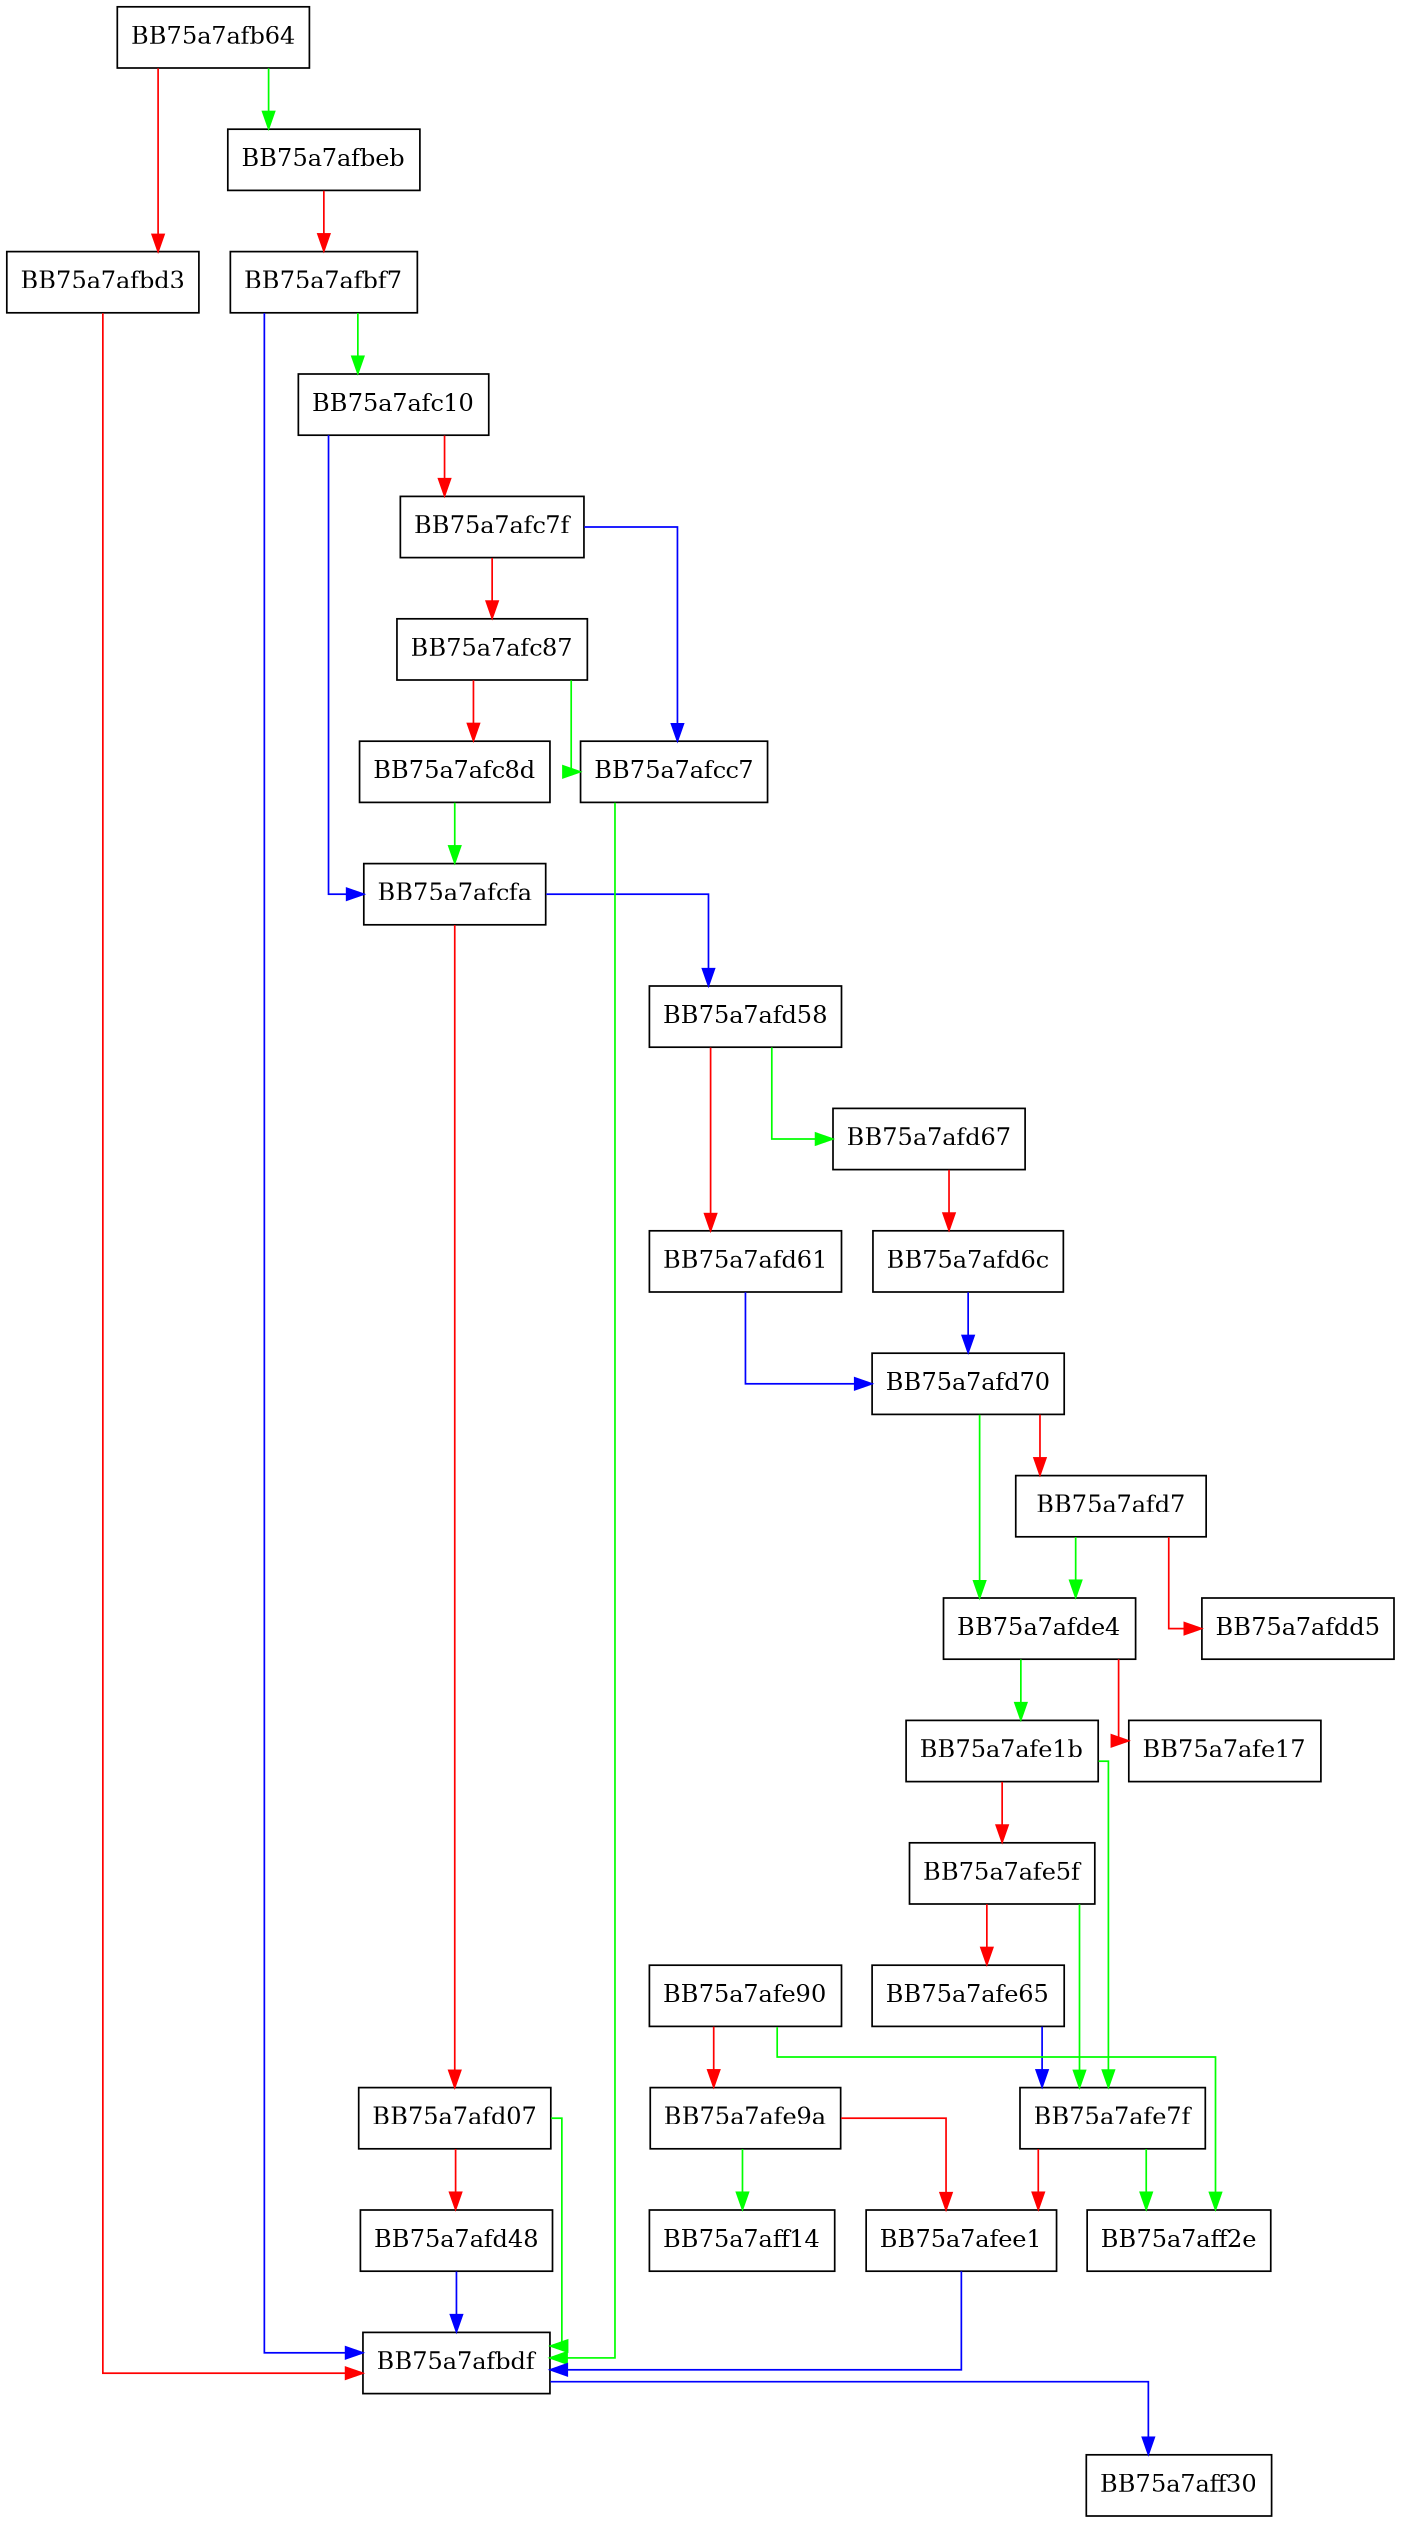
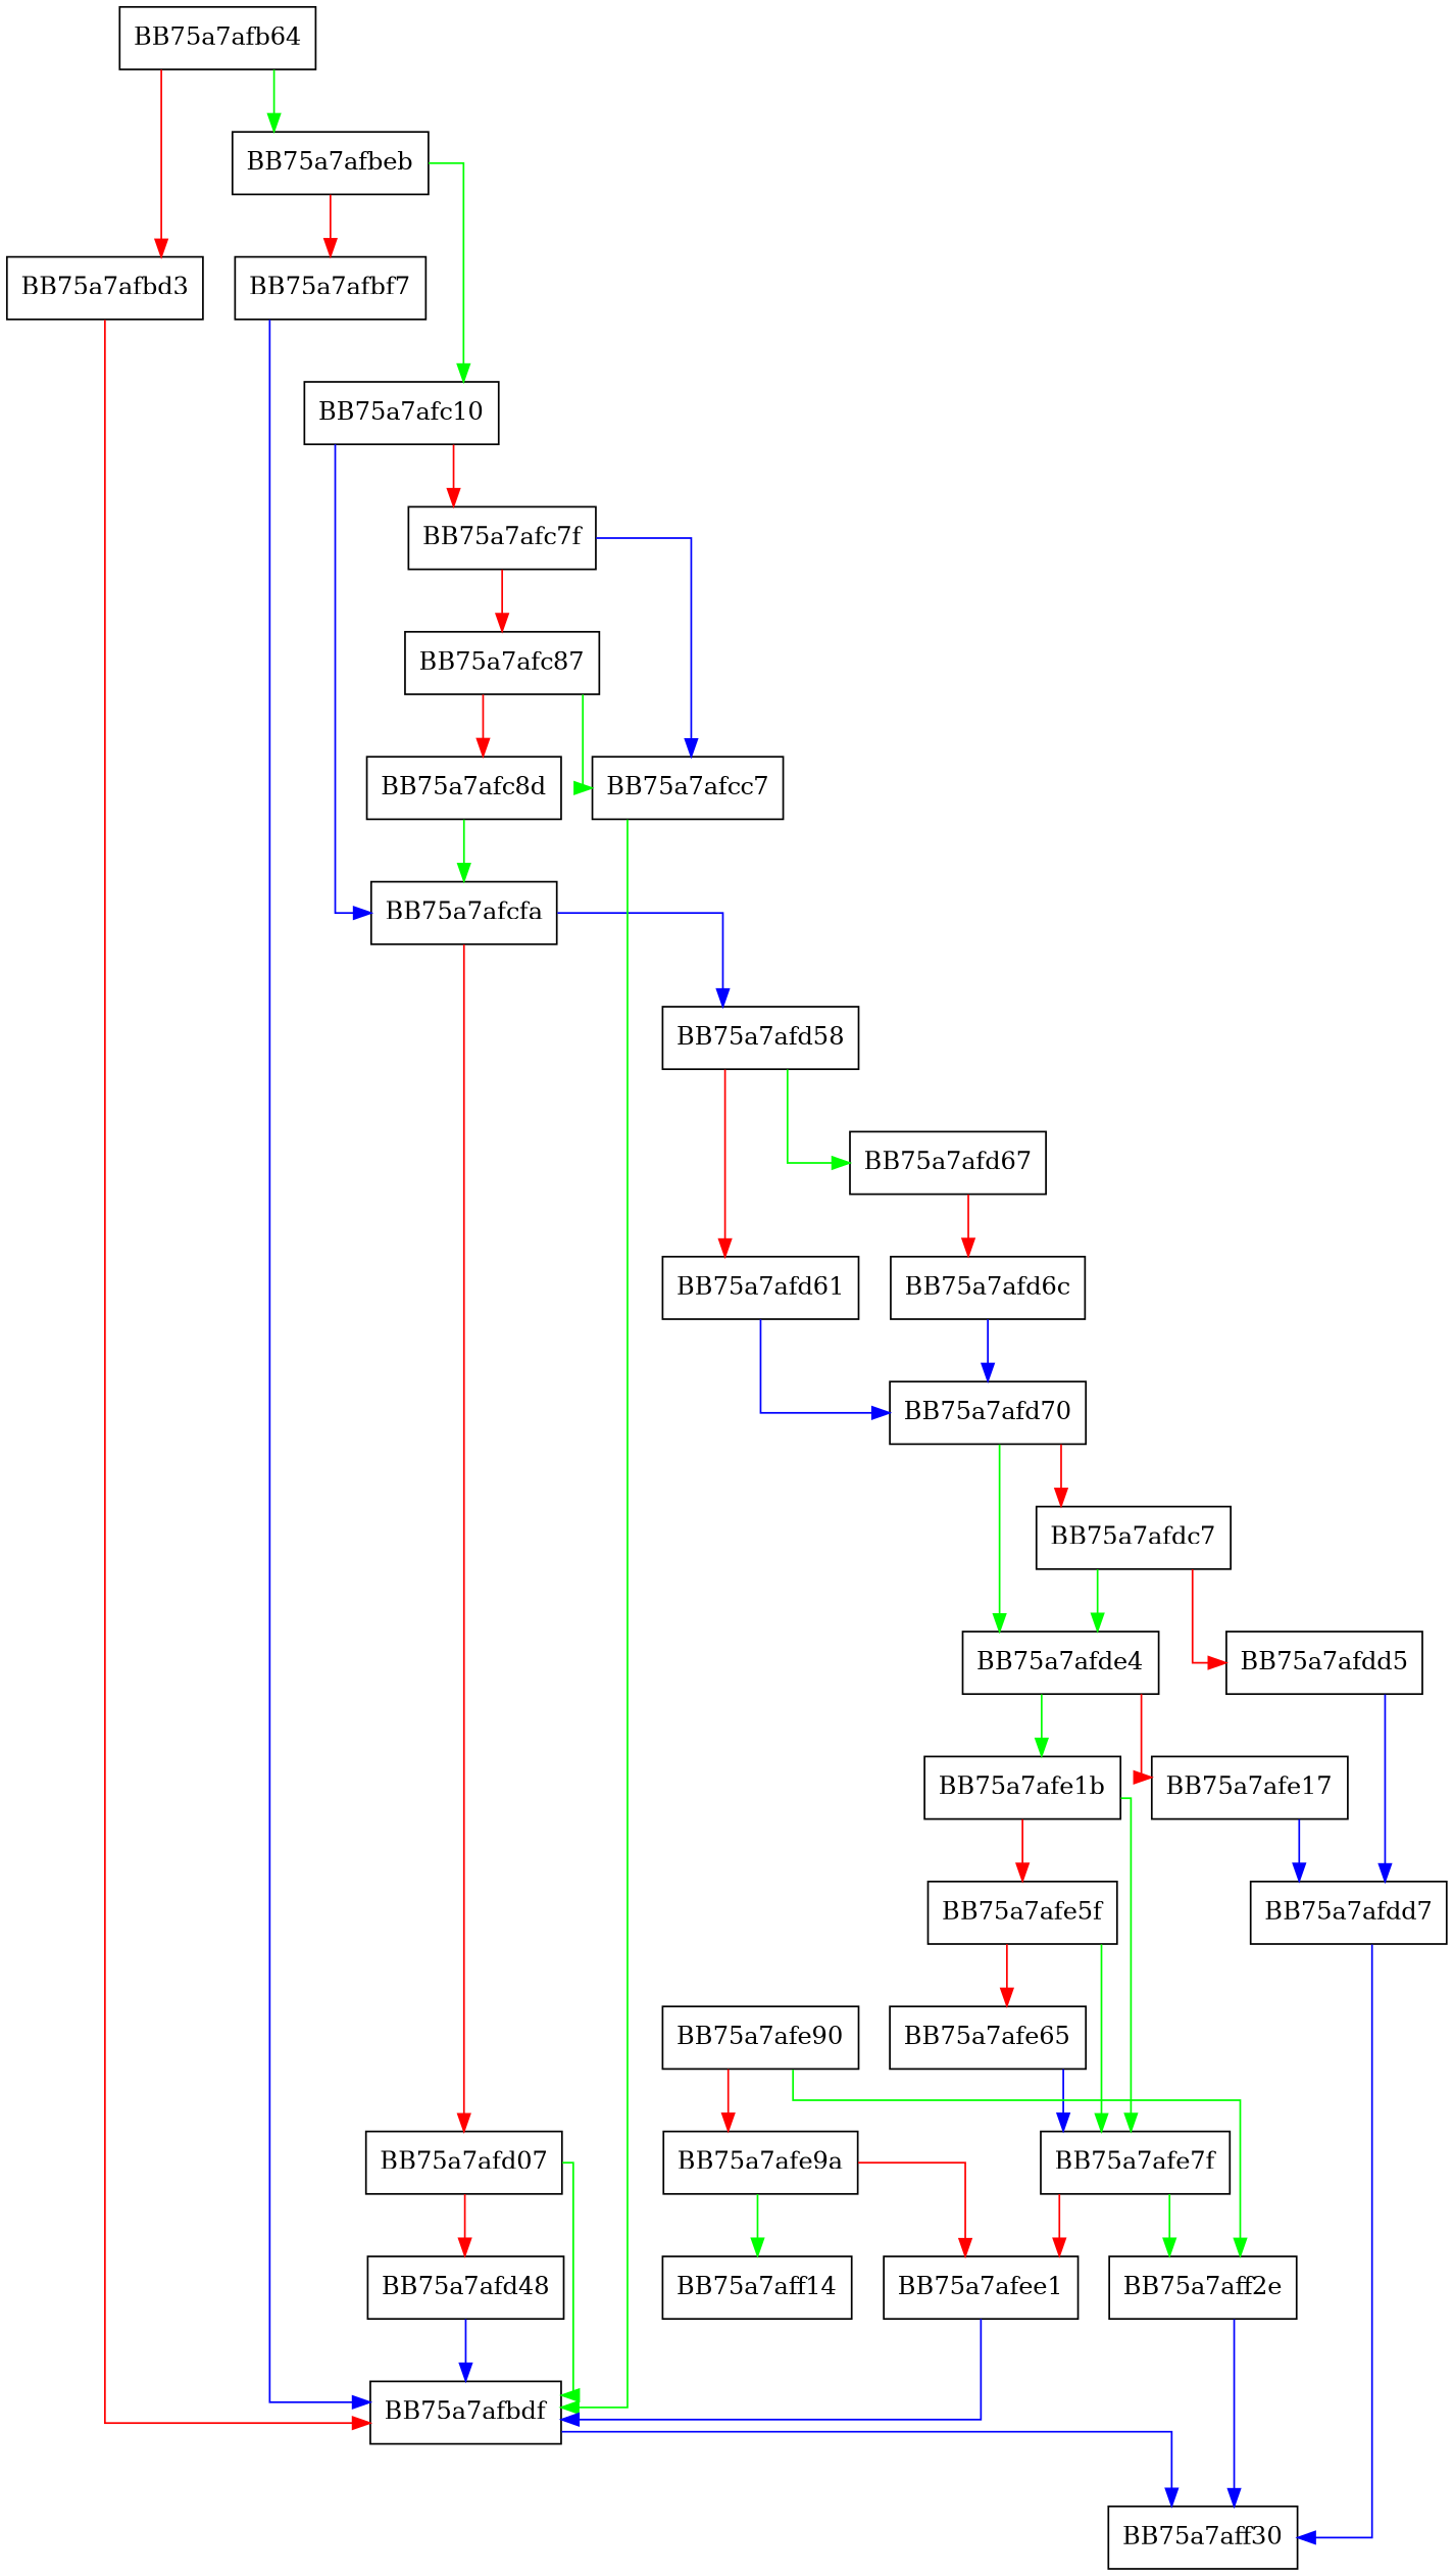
  digraph {
    splines=ortho
    node [shape=box]
    edge [color=red]
    BB75a7afb64
    BB75a7afbeb
    BB75a7afbd3
    BB75a7afc10
    BB75a7afbf7
    BB75a7afbdf
    BB75a7afcfa
    BB75a7afc7f
    BB75a7aff30
    BB75a7afd58
    BB75a7afd07
    BB75a7afcc7
    BB75a7afc87
    BB75a7afd67
    BB75a7afd61
    BB75a7afd48
    BB75a7afc8d
    BB75a7afd6c
    BB75a7afd70
    BB75a7afde4
-   BB75a7afdc7 [label=BB75a7afd7]
+   BB75a7afdc7
    BB75a7afe1b
    BB75a7afe17
    BB75a7afdd5
    BB75a7afe7f
    BB75a7afe5f
+   BB75a7afdd7
    BB75a7aff2e
    BB75a7afee1
    BB75a7afe65
    BB75a7afe90
    BB75a7afe9a
    BB75a7aff14
    BB75a7afb64 -> BB75a7afbeb [color=green]
    BB75a7afb64 -> BB75a7afbd3
-   BB75a7afbf7 -> BB75a7afc10 [color=green]
+   BB75a7afbeb -> BB75a7afc10 [color=green]
    BB75a7afbeb -> BB75a7afbf7
    BB75a7afbd3 -> BB75a7afbdf
    BB75a7afc10 -> BB75a7afcfa [color=blue]
    BB75a7afc10 -> BB75a7afc7f
    BB75a7afbf7 -> BB75a7afbdf [color=blue]
    BB75a7afbdf -> BB75a7aff30 [color=blue]
    BB75a7afcfa -> BB75a7afd58 [color=blue]
    BB75a7afcfa -> BB75a7afd07
    BB75a7afc7f -> BB75a7afcc7 [color=blue]
    BB75a7afc7f -> BB75a7afc87
    BB75a7afd58 -> BB75a7afd67 [color=green]
    BB75a7afd58 -> BB75a7afd61
    BB75a7afd07 -> BB75a7afbdf [color=green]
    BB75a7afd07 -> BB75a7afd48
    BB75a7afcc7 -> BB75a7afbdf [color=green]
    BB75a7afc87 -> BB75a7afcc7 [color=green]
    BB75a7afc87 -> BB75a7afc8d
    BB75a7afd67 -> BB75a7afd6c
    BB75a7afd61 -> BB75a7afd70 [color=blue]
    BB75a7afd48 -> BB75a7afbdf [color=blue]
    BB75a7afc8d -> BB75a7afcfa [color=green]
    BB75a7afd6c -> BB75a7afd70 [color=blue]
    BB75a7afd70 -> BB75a7afde4 [color=green]
    BB75a7afd70 -> BB75a7afdc7
    BB75a7afde4 -> BB75a7afe1b [color=green]
    BB75a7afde4 -> BB75a7afe17
    BB75a7afdc7 -> BB75a7afde4 [color=green]
    BB75a7afdc7 -> BB75a7afdd5
    BB75a7afe1b -> BB75a7afe7f [color=green]
    BB75a7afe1b -> BB75a7afe5f
+   BB75a7afe17 -> BB75a7afdd7 [color=blue]
+   BB75a7afdd5 -> BB75a7afdd7 [color=blue]
    BB75a7afe7f -> BB75a7aff2e [color=green]
    BB75a7afe7f -> BB75a7afee1
    BB75a7afe5f -> BB75a7afe7f [color=green]
    BB75a7afe5f -> BB75a7afe65
+   BB75a7afdd7 -> BB75a7aff30 [color=blue]
+   BB75a7aff2e -> BB75a7aff30 [color=blue]
    BB75a7afee1 -> BB75a7afbdf [color=blue]
    BB75a7afe65 -> BB75a7afe7f [color=blue]
    BB75a7afe90 -> BB75a7aff2e [color=green]
    BB75a7afe90 -> BB75a7afe9a
    BB75a7afe9a -> BB75a7afee1
    BB75a7afe9a -> BB75a7aff14 [color=green]
  }
